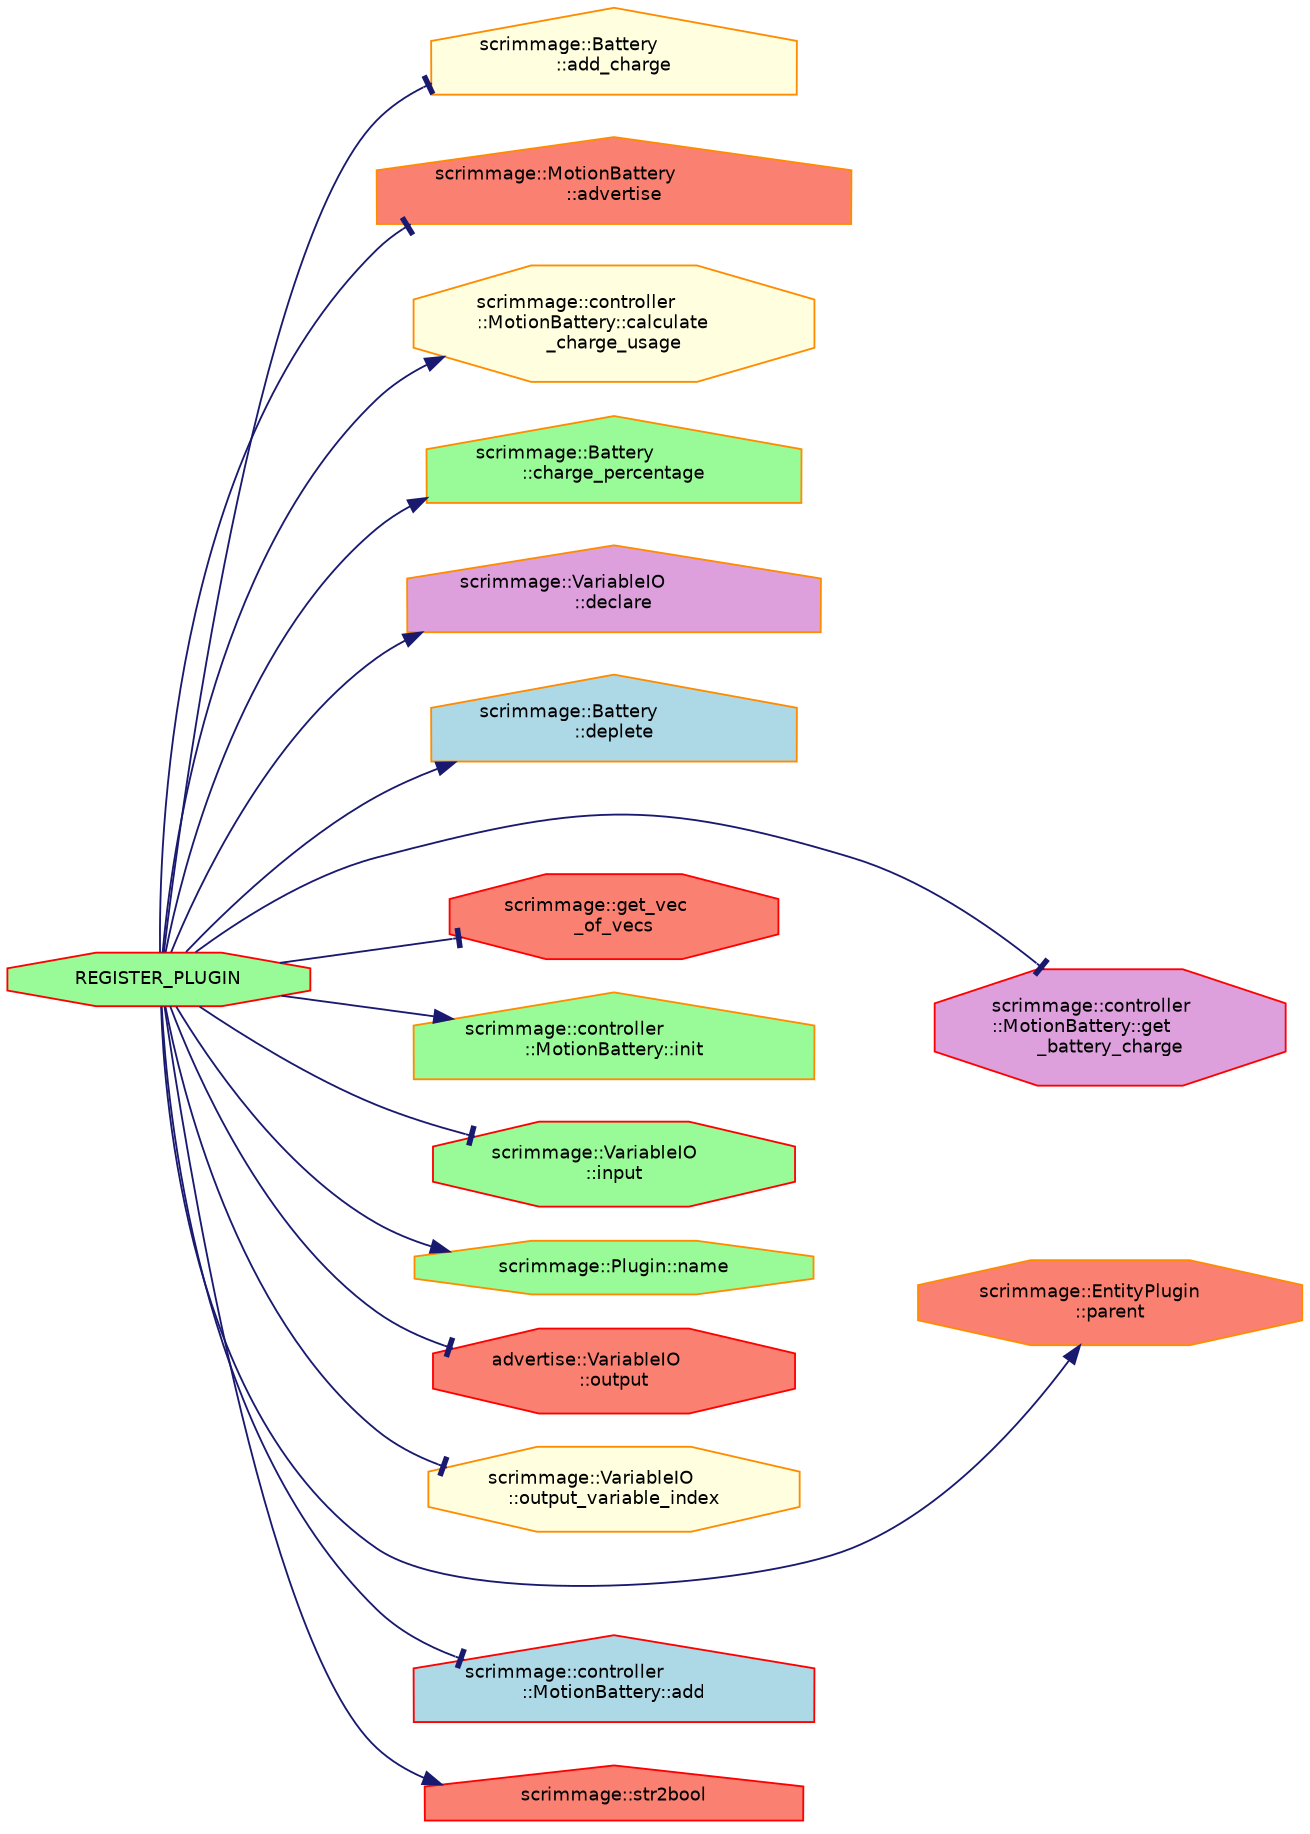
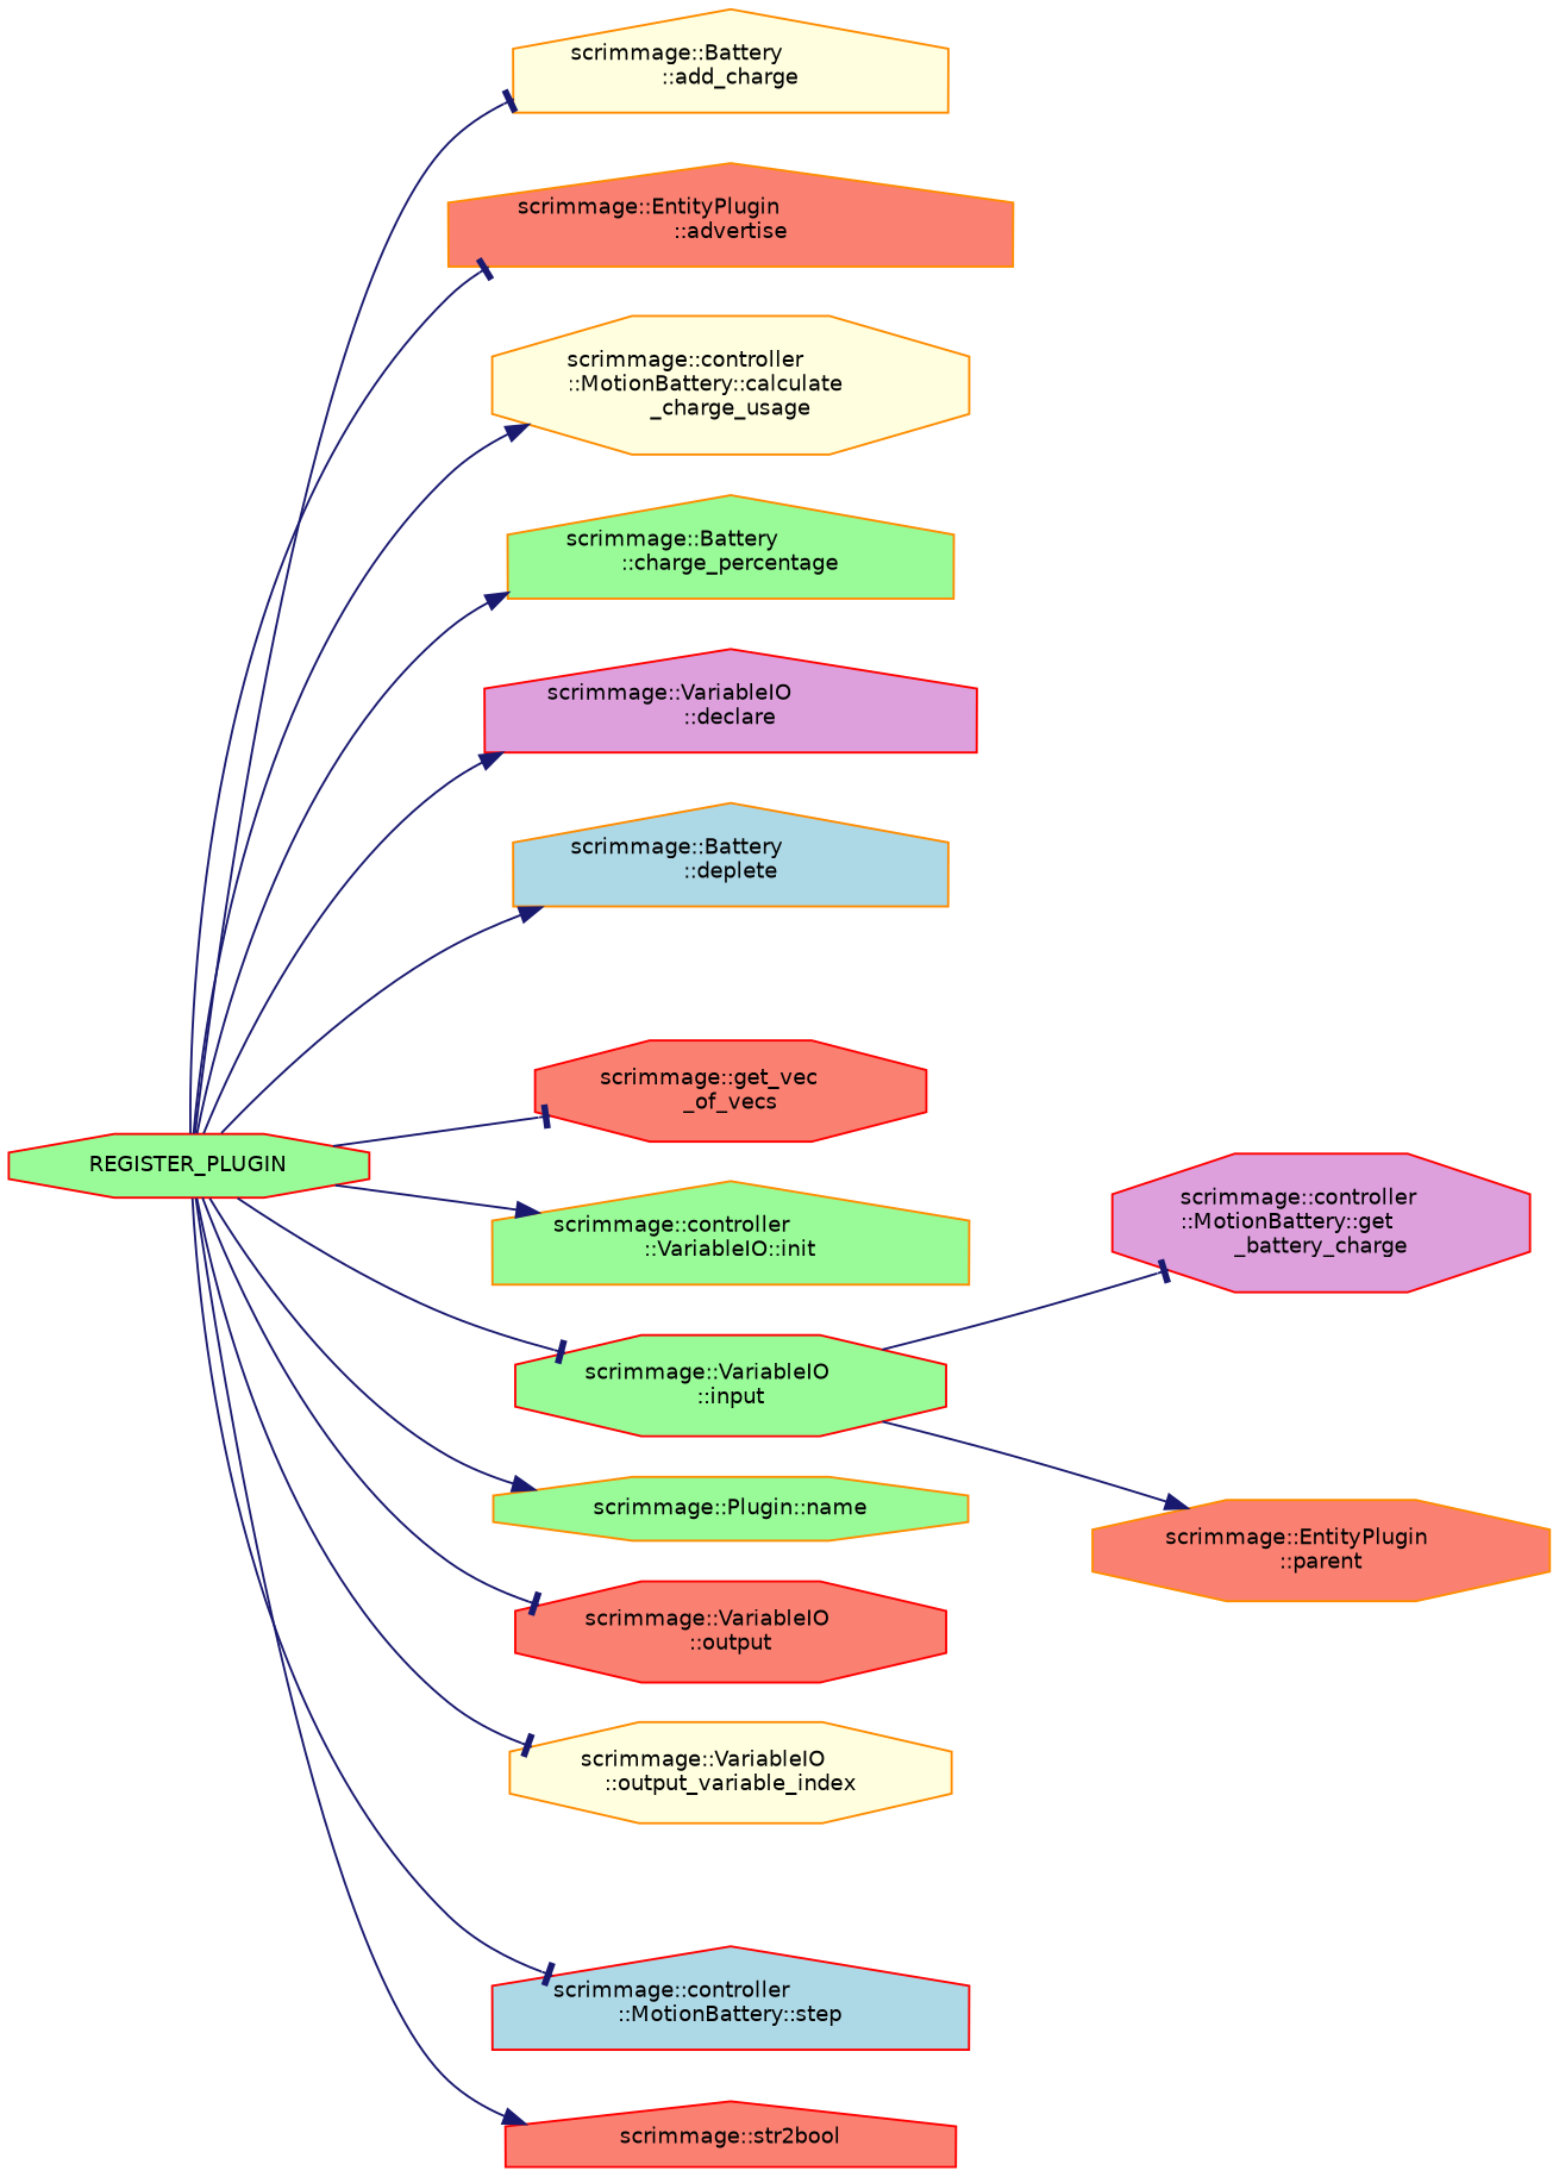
  digraph {
    rankdir=LR
    node [color=darkorange fillcolor=palegreen fontname=Helvetica fontsize=10 shape=octagon style=filled]
    edge [arrowhead=tee color=midnightblue fontname=Helvetica fontsize=10 labelfontname=Helvetica labelfontsize=10 style=solid]
    n1 [color=red fontcolor=black height=0.2 label=REGISTER_PLUGIN width=0.4]
    n2 [fillcolor=lightyellow height=0.2 label="scrimmage::Battery\l::add_charge" shape=house width=0.4]
-   n3 [fillcolor=salmon height=0.2 label="scrimmage::MotionBattery\l::advertise" shape=house width=0.4]
+   n3 [fillcolor=salmon height=0.2 label="scrimmage::EntityPlugin\l::advertise" shape=house width=0.4]
    n4 [fillcolor=lightyellow height=0.2 label="scrimmage::controller\l::MotionBattery::calculate\l_charge_usage" width=0.4]
    n5 [height=0.2 label="scrimmage::Battery\l::charge_percentage" shape=house width=0.4]
-   n6 [fillcolor=plum height=0.2 label="scrimmage::VariableIO\l::declare" shape=house width=0.4]
+   n6 [color=red fillcolor=plum height=0.2 label="scrimmage::VariableIO\l::declare" shape=house width=0.4]
    n7 [fillcolor=lightblue height=0.2 label="scrimmage::Battery\l::deplete" shape=house width=0.4]
    n8 [color=red fillcolor=plum height=0.2 label="scrimmage::controller\l::MotionBattery::get\l_battery_charge" width=0.4]
    n9 [color=red fillcolor=salmon height=0.2 label="scrimmage::get_vec\l_of_vecs" width=0.4]
-   n10 [height=0.2 label="scrimmage::controller\l::MotionBattery::init" shape=house width=0.4]
+   n10 [height=0.2 label="scrimmage::controller\l::VariableIO::init" shape=house width=0.4]
    n11 [color=red height=0.2 label="scrimmage::VariableIO\l::input" width=0.4]
    n12 [height=0.2 label="scrimmage::Plugin::name" width=0.4]
-   n13 [color=red fillcolor=salmon height=0.2 label="advertise::VariableIO\l::output" width=0.4]
+   n13 [color=red fillcolor=salmon height=0.2 label="scrimmage::VariableIO\l::output" width=0.4]
    n14 [fillcolor=lightyellow height=0.2 label="scrimmage::VariableIO\l::output_variable_index" width=0.4]
    n15 [fillcolor=salmon height=0.2 label="scrimmage::EntityPlugin\l::parent" width=0.4]
-   n16 [color=red fillcolor=lightblue height=0.2 label="scrimmage::controller\l::MotionBattery::add" shape=house width=0.4]
+   n16 [color=red fillcolor=lightblue height=0.2 label="scrimmage::controller\l::MotionBattery::step" shape=house width=0.4]
    n17 [color=red fillcolor=salmon height=0.2 label="scrimmage::str2bool" shape=house width=0.4]
    n1 -> n2
    n1 -> n3
    n1 -> n4 [arrowhead=normal]
    n1 -> n5 [arrowhead=normal]
    n1 -> n6 [arrowhead=normal]
    n1 -> n7 [arrowhead=normal]
-   n1 -> n8
+   n11 -> n8
    n1 -> n9
    n1 -> n10 [arrowhead=normal]
    n1 -> n11
    n1 -> n12 [arrowhead=normal]
    n1 -> n13
    n1 -> n14
-   n1 -> n15 [arrowhead=normal]
+   n11 -> n15 [arrowhead=normal]
    n1 -> n16
    n1 -> n17 [arrowhead=normal]
  }
